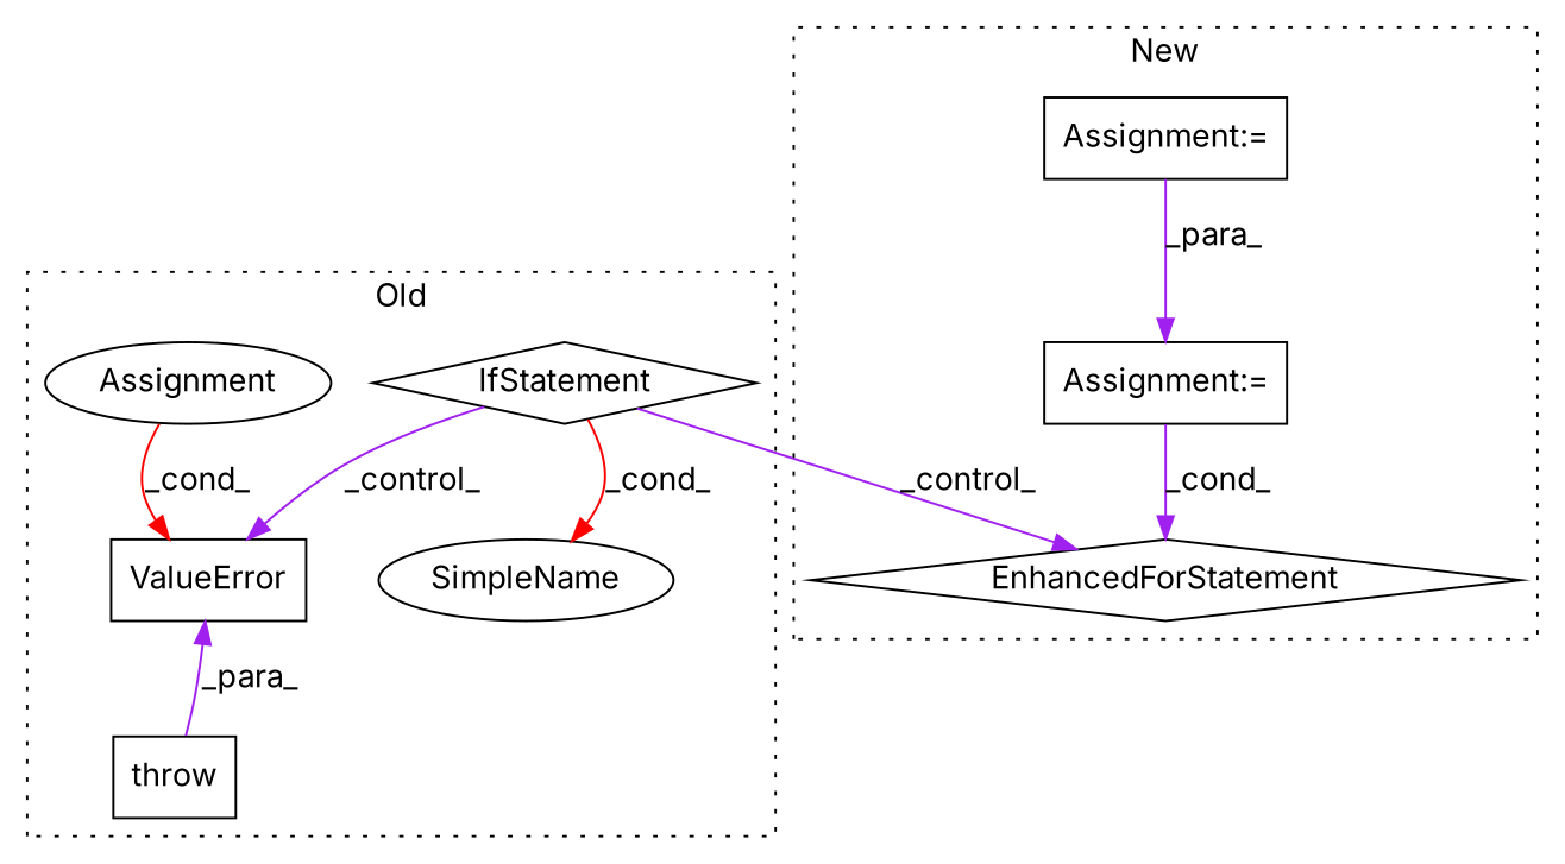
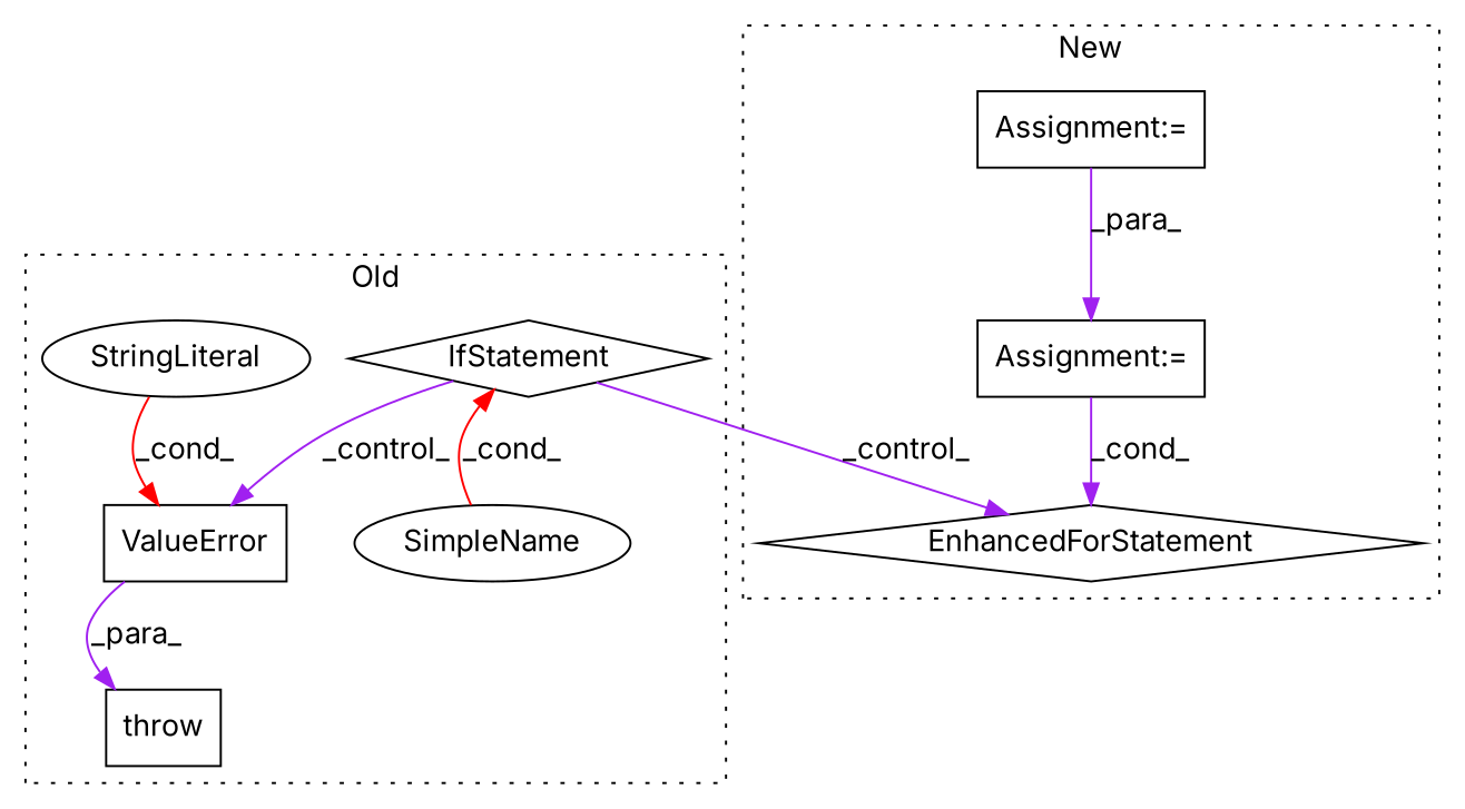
  digraph {
    fontname=Inter
    node [a=7 fontname=Inter l="92,2" s="7599,7718" shape=box]
    edge [color=purple fontname=Inter]
    n1 [a=32 l="11,1" label=ValueError s="7357,7405"]
    n2 [a=53 l=6 label=throw s=7351]
    n3 [a=42 label=SimpleName shape=ellipse l="" s=""]
    n4 [a=25 l="4,2" label=IfStatement s="7299,7339" shape=diamond]
-   n5 [a=45 l=37 label=Assignment s=7368 shape=ellipse]
+   n5 [a=45 l=37 label=StringLiteral s=7368 shape=ellipse]
    n6 [a=70 label=EnhancedForStatement shape=diamond]
    n7 [l=1 label="Assignment:=" s=7573]
    n8 [label="Assignment:="]
    subgraph cluster_1 {
      label=Old
      style=dotted
      n1
      n2
      n3
      n4
      n5
    }
    subgraph cluster_2 {
      label=New
      style=dotted
      n6
      n7
      n8
    }
-   n2 -> n1 [label=_para_]
-   n4 -> n3 [color=red label=_cond_]
+   n1 -> n2 [label=_para_]
+   n3 -> n4 [color=red label=_cond_]
    n4 -> n1 [label=_control_]
    n4 -> n6 [label=_control_]
    n5 -> n1 [color=red label=_cond_]
    n7 -> n8 [label=_para_]
    n8 -> n6 [label=_cond_]
  }
